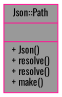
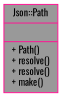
  digraph {
    fontname=Oswald
-   n1 [color=deeppink fillcolor=grey60 fontcolor=black fontname=Oswald fontsize=10 height=0.2 label="{Json::Path\n||+ Json()\l+ resolve()\l+ resolve()\l+ make()\l}" shape=record style=filled width=0.4]
+   n1 [color=deeppink fillcolor=grey60 fontcolor=black fontname=Oswald fontsize=10 height=0.2 label="{Json::Path\n||+ Path()\l+ resolve()\l+ resolve()\l+ make()\l}" shape=record style=filled width=0.4]
  }
